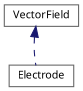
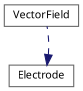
  digraph {
    rankdir=TB
    fontname="Noto Sans"
    node [color=gray40 fillcolor=white fontname="Noto Sans" fontsize=10 shape=record style=filled]
    n1 [height=0.2 label=VectorField width=0.4]
    n2 [height=0.2 label=Electrode width=0.4]
-   n1 -> n2 [color=midnightblue dir=back fontname="Noto Sans" fontsize=10 labelfontname=Helvetica labelfontsize=10 style=dashed]
+   n2 -> n1 [color=midnightblue dir=back fontname="Noto Sans" fontsize=10 labelfontname=Helvetica labelfontsize=10 style=dashed]
  }
